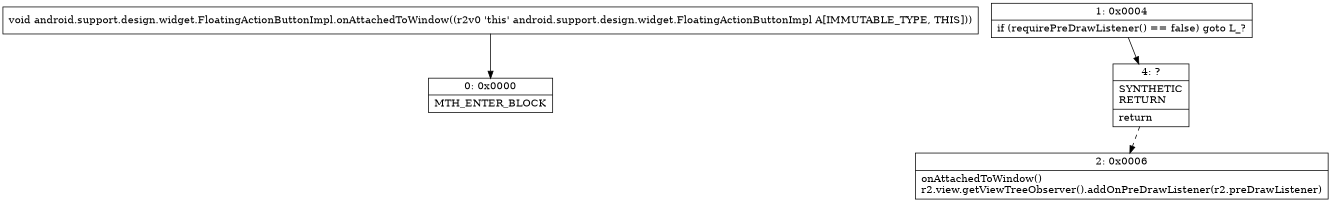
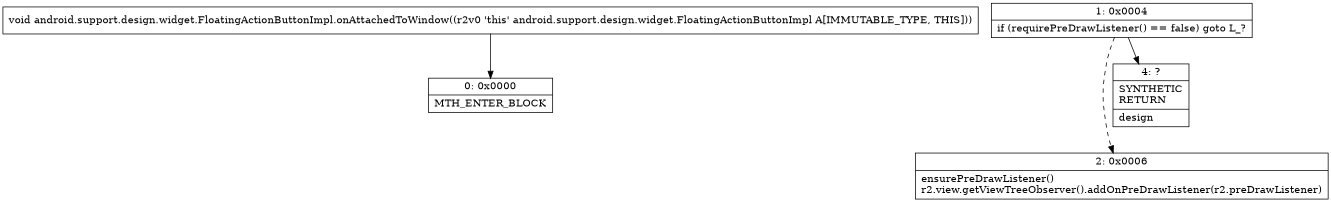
  digraph {
    node [shape=record]
    n1 [label="{0\:\ 0x0000|MTH_ENTER_BLOCK\l}"]
    n2 [label="{1\:\ 0x0004|if (requirePreDrawListener() == false) goto L_?\l}"]
-   n3 [label="{2\:\ 0x0006|onAttachedToWindow()\lr2.view.getViewTreeObserver().addOnPreDrawListener(r2.preDrawListener)\l}"]
-   n4 [label="{4\:\ ?|SYNTHETIC\lRETURN\l|return\l}"]
+   n3 [label="{2\:\ 0x0006|ensurePreDrawListener()\lr2.view.getViewTreeObserver().addOnPreDrawListener(r2.preDrawListener)\l}"]
+   n4 [label="{4\:\ ?|SYNTHETIC\lRETURN\l|design\l}"]
    n5 [label="{void android.support.design.widget.FloatingActionButtonImpl.onAttachedToWindow((r2v0 'this' android.support.design.widget.FloatingActionButtonImpl A[IMMUTABLE_TYPE, THIS])) }"]
-   n4 -> n3 [style=dashed]
+   n2 -> n3 [style=dashed]
    n2 -> n4
    n5 -> n1
  }
